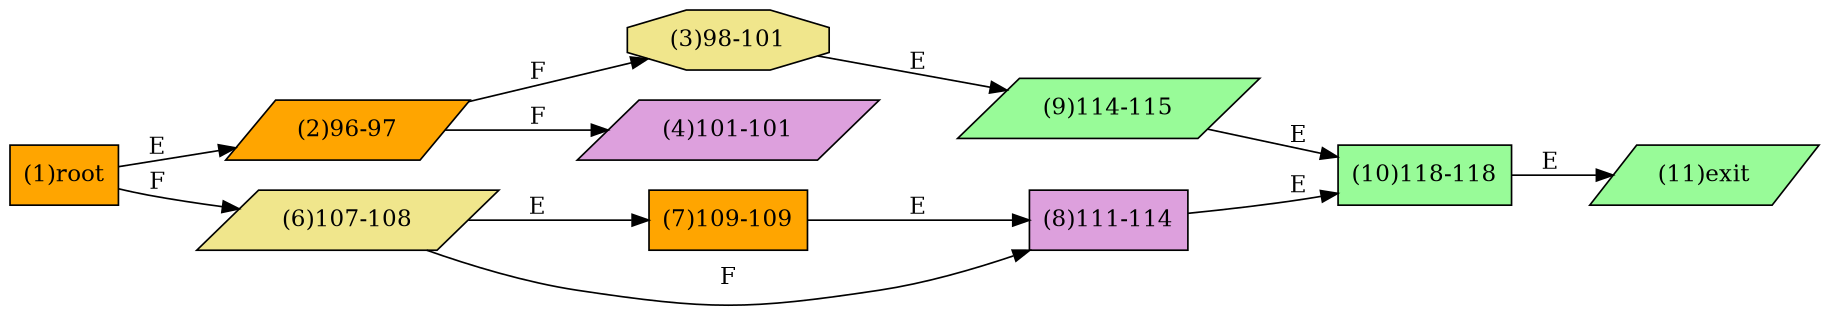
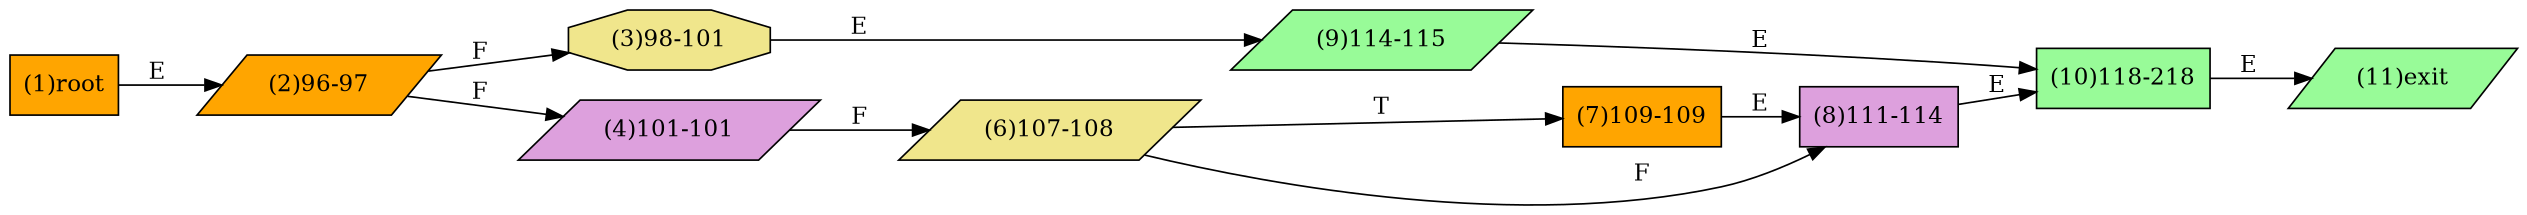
  digraph {
    rankdir=LR
    node [fillcolor=orange shape=parallelogram style=filled]
    n1 [label="(1)root" shape=box]
    n2 [label="(2)96-97"]
    n3 [fillcolor=khaki label="(3)98-101" shape=octagon]
    n4 [fillcolor=plum label="(4)101-101"]
    n5 [fillcolor=palegreen label="(9)114-115"]
    n6 [fillcolor=khaki label="(6)107-108"]
-   n7 [fillcolor=palegreen label="(10)118-118" shape=box]
+   n7 [fillcolor=palegreen label="(10)118-218" shape=box]
    n8 [fillcolor=palegreen label="(11)exit"]
    n9 [label="(7)109-109" shape=box]
    n10 [fillcolor=plum label="(8)111-114" shape=box]
    n1 -> n2 [label=E]
    n2 -> n3 [label=F]
    n2 -> n4 [label=F]
    n3 -> n5 [label=E]
-   n1 -> n6 [label=F]
+   n4 -> n6 [label=F]
    n5 -> n7 [label=E]
-   n6 -> n9 [label=E]
+   n6 -> n9 [label=T]
    n6 -> n10 [label=F]
    n7 -> n8 [label=E]
    n9 -> n10 [label=E]
    n10 -> n7 [label=E]
  }
